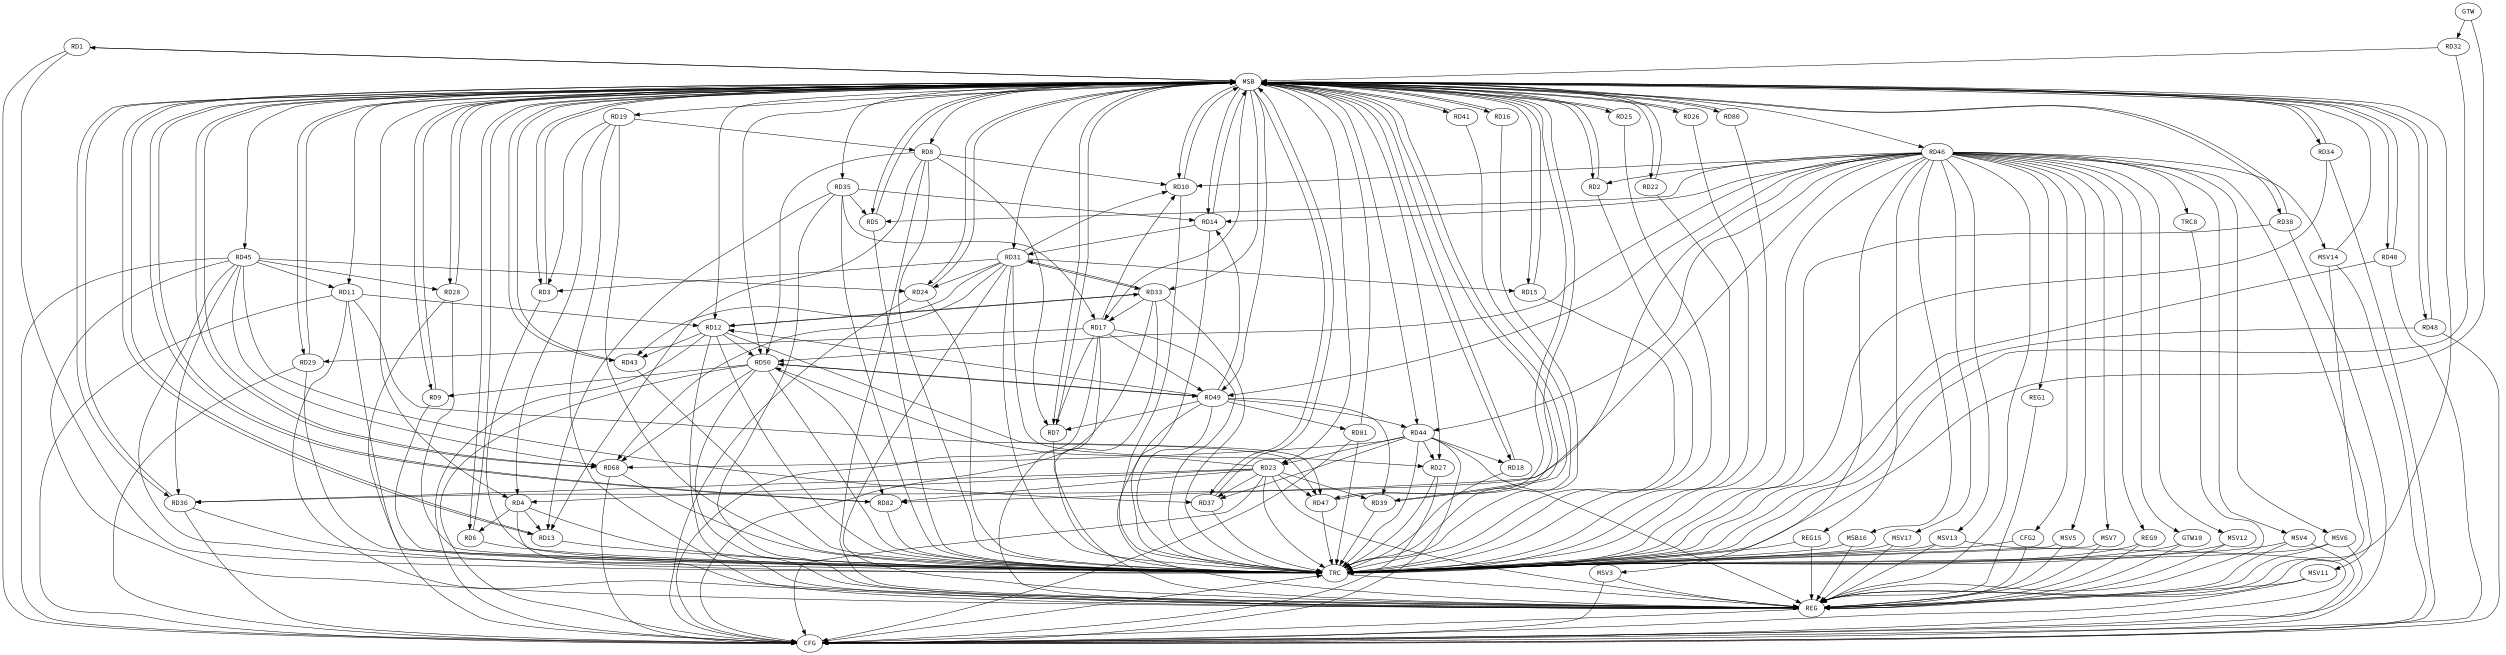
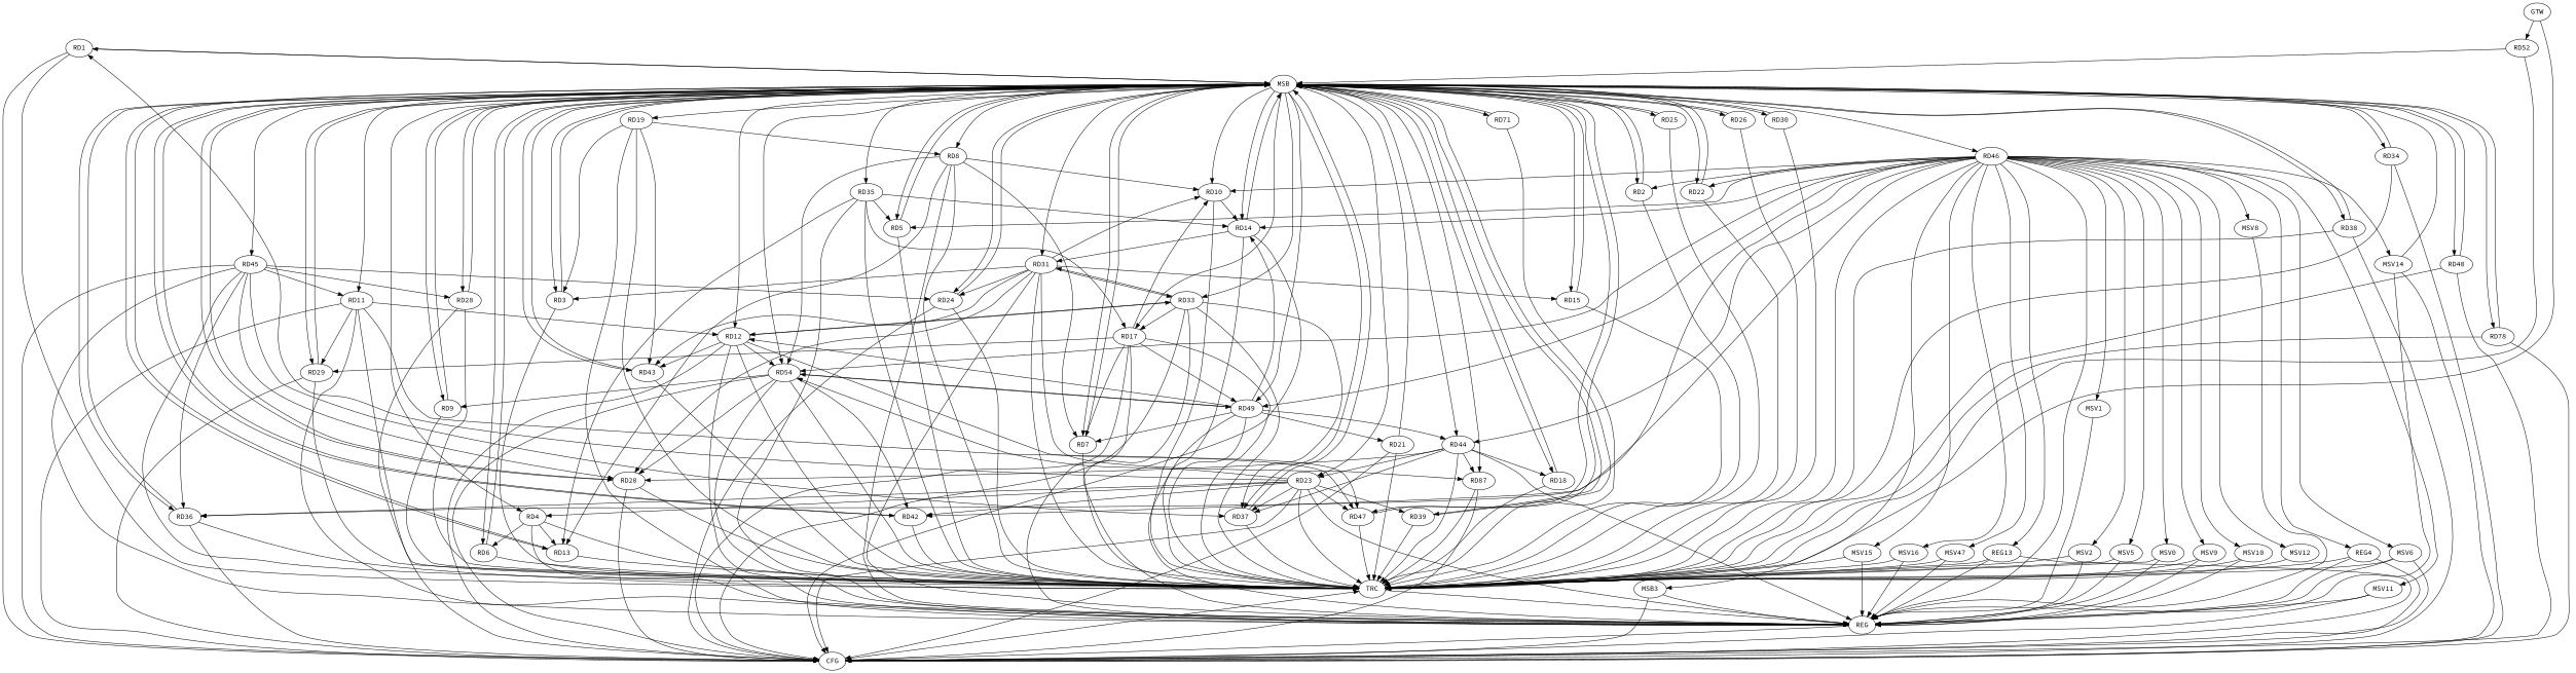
  strict digraph {
    fontname="Source Code Pro"
    node [fontname="Source Code Pro"]
    edge [fontname="Source Code Pro"]
    n1 [label=RD1]
    n2 [label=MSB]
    n3 [label=CFG]
    n4 [label=TRC]
    n5 [label=RD2]
    n6 [label=RD3]
    n7 [label=RD4]
    n8 [label=RD6]
    n9 [label=RD13]
    n10 [label=REG]
    n11 [label=RD5]
    n12 [label=RD7]
    n13 [label=RD8]
    n14 [label=RD10]
-   n15 [label=RD50]
+   n15 [label=RD54]
    n16 [label=RD9]
    n17 [label=RD11]
    n18 [label=RD12]
    n19 [label=RD29]
    n20 [label=RD47]
    n21 [label=RD33]
    n22 [label=RD43]
    n23 [label=RD14]
    n24 [label=RD15]
-   n25 [label=RD16]
    n26 [label=RD17]
    n27 [label=RD49]
    n28 [label=RD18]
    n29 [label=RD19]
-   n30 [label=RD60]
+   n30 [label=RD20]
    n31 [label=RD22]
    n32 [label=RD23]
    n33 [label=RD36]
    n34 [label=RD37]
    n35 [label=RD39]
-   n36 [label=RD82]
+   n36 [label=RD42]
    n37 [label=RD24]
    n38 [label=RD25]
    n39 [label=RD26]
-   n40 [label=RD27]
+   n40 [label=RD87]
    n41 [label=RD28]
-   n42 [label=RD80]
+   n42 [label=RD30]
    n43 [label=RD31]
    n44 [label=RD34]
    n45 [label=RD35]
    n46 [label=RD38]
    n47 [label=RD40]
-   n48 [label=RD41]
+   n48 [label=RD71]
    n49 [label=RD44]
    n50 [label=RD45]
    n51 [label=RD46]
-   n52 [label=RD48]
-   n53 [label=RD81]
-   n54 [label=RD32]
-   n55 [label=REG1]
-   n56 [label=CFG2]
-   n57 [label=MSV3]
-   n58 [label=MSV4]
+   n52 [label=RD78]
+   n53 [label=RD21]
+   n54 [label=RD52]
+   n55 [label=MSV1]
+   n56 [label=MSV2]
+   n57 [label=MSB3]
+   n58 [label=REG4]
    n59 [label=MSV5]
    n60 [label=MSV6]
-   n61 [label=MSV7]
-   n62 [label=TRC8]
-   n63 [label=REG9]
-   n64 [label=GTW10]
+   n61 [label=MSV0]
+   n62 [label=MSV8]
+   n63 [label=MSV9]
+   n64 [label=MSV10]
    n65 [label=MSV11]
    n66 [label=MSV12]
-   n67 [label=MSV13]
+   n67 [label=REG13]
    n68 [label=MSV14]
-   n69 [label=REG15]
-   n70 [label=MSB16]
-   n71 [label=MSV17]
+   n69 [label=MSV15]
+   n70 [label=MSV16]
+   n71 [label=MSV47]
    n72 [label=GTW]
    n1 -> n2
    n1 -> n3
    n1 -> n4
    n2 -> n1
    n2 -> n5
    n2 -> n6
    n2 -> n7
    n2 -> n8
    n2 -> n9
-   n2 -> n10
    n2 -> n11
    n2 -> n12
    n2 -> n13
    n2 -> n14
    n2 -> n15
    n2 -> n16
    n2 -> n17
    n2 -> n18
    n2 -> n19
    n2 -> n20
    n2 -> n21
    n2 -> n22
    n2 -> n23
    n2 -> n24
-   n2 -> n25
    n2 -> n26
    n2 -> n27
    n2 -> n28
    n2 -> n29
    n2 -> n30
    n2 -> n31
    n2 -> n32
    n2 -> n33
    n2 -> n34
    n2 -> n35
    n2 -> n36
    n2 -> n37
    n2 -> n38
    n2 -> n39
    n2 -> n40
    n2 -> n41
    n2 -> n42
    n2 -> n43
    n2 -> n44
    n2 -> n45
    n2 -> n46
    n2 -> n47
    n2 -> n48
    n2 -> n49
    n2 -> n50
    n2 -> n51
    n2 -> n52
    n3 -> n4
    n4 -> n10
    n5 -> n2
    n5 -> n4
    n6 -> n2
    n6 -> n4
    n7 -> n4
    n7 -> n8
    n7 -> n9
    n7 -> n10
    n8 -> n2
    n8 -> n4
    n9 -> n2
    n9 -> n4
    n10 -> n3
    n11 -> n2
    n11 -> n4
    n12 -> n2
    n12 -> n4
    n13 -> n4
    n13 -> n9
    n13 -> n10
    n13 -> n12
    n13 -> n14
    n13 -> n15
-   n14 -> n2
+   n14 -> n23
    n14 -> n4
    n15 -> n3
    n15 -> n4
    n15 -> n10
    n15 -> n16
    n15 -> n27
    n15 -> n30
    n15 -> n36
    n16 -> n2
    n16 -> n4
    n17 -> n3
    n17 -> n4
    n17 -> n10
    n17 -> n18
+   n17 -> n19
    n17 -> n20
    n18 -> n3
    n18 -> n4
    n18 -> n10
    n18 -> n15
    n18 -> n20
    n18 -> n21
    n18 -> n22
    n19 -> n2
    n19 -> n3
    n19 -> n4
    n20 -> n2
    n20 -> n4
    n21 -> n3
    n21 -> n4
    n21 -> n10
    n21 -> n18
    n21 -> n26
+   n21 -> n34
    n21 -> n43
    n22 -> n2
    n22 -> n4
    n23 -> n2
    n23 -> n4
    n23 -> n43
    n24 -> n2
    n24 -> n4
-   n25 -> n2
-   n25 -> n4
    n26 -> n3
    n26 -> n4
    n26 -> n10
    n26 -> n12
    n26 -> n14
    n26 -> n19
    n26 -> n27
    n27 -> n4
    n27 -> n10
    n27 -> n12
    n27 -> n15
    n27 -> n18
    n27 -> n23
-   n27 -> n35
    n27 -> n49
    n27 -> n53
    n28 -> n2
    n28 -> n4
    n29 -> n4
    n29 -> n6
    n29 -> n10
    n29 -> n13
-   n29 -> n7
+   n29 -> n22
    n30 -> n2
    n30 -> n3
    n30 -> n4
    n31 -> n2
    n31 -> n4
+   n32 -> n1
    n32 -> n3
    n32 -> n4
    n32 -> n7
    n32 -> n10
    n32 -> n15
    n32 -> n20
    n32 -> n33
    n32 -> n34
    n32 -> n35
    n32 -> n36
    n33 -> n2
    n33 -> n3
    n33 -> n4
    n34 -> n2
    n34 -> n4
    n35 -> n2
    n35 -> n4
    n36 -> n2
    n36 -> n4
    n37 -> n2
    n37 -> n3
    n37 -> n4
    n38 -> n2
    n38 -> n4
    n39 -> n2
    n39 -> n4
    n40 -> n3
    n40 -> n4
    n41 -> n2
    n41 -> n3
    n41 -> n4
    n42 -> n2
    n42 -> n4
    n43 -> n4
    n43 -> n6
    n43 -> n10
    n43 -> n14
    n43 -> n21
    n43 -> n22
    n43 -> n24
    n43 -> n30
    n43 -> n37
    n43 -> n40
    n44 -> n2
    n44 -> n3
    n44 -> n4
    n45 -> n4
    n45 -> n9
    n45 -> n10
    n45 -> n11
    n45 -> n23
    n45 -> n26
    n46 -> n2
    n46 -> n3
    n46 -> n4
    n47 -> n2
    n47 -> n3
    n47 -> n4
    n48 -> n2
    n48 -> n4
-   n49 -> n3
+   n23 -> n3
    n49 -> n4
    n49 -> n10
    n49 -> n28
    n49 -> n30
    n49 -> n32
    n49 -> n34
    n49 -> n40
    n50 -> n3
    n50 -> n4
    n50 -> n10
    n50 -> n17
    n50 -> n30
    n50 -> n33
    n50 -> n34
    n50 -> n37
    n50 -> n41
    n51 -> n4
    n51 -> n5
    n51 -> n10
    n51 -> n11
    n51 -> n14
    n51 -> n15
    n51 -> n23
    n51 -> n27
+   n51 -> n31
    n51 -> n33
    n51 -> n36
    n51 -> n49
    n51 -> n55
    n51 -> n56
    n51 -> n57
    n51 -> n58
    n51 -> n59
    n51 -> n60
    n51 -> n61
    n51 -> n62
    n51 -> n63
    n51 -> n64
    n51 -> n65
    n51 -> n66
    n51 -> n67
    n51 -> n68
    n51 -> n69
    n51 -> n70
    n51 -> n71
    n52 -> n2
    n52 -> n3
    n52 -> n4
    n53 -> n2
    n53 -> n3
    n53 -> n4
    n54 -> n2
    n54 -> n4
    n55 -> n10
    n56 -> n4
    n56 -> n10
    n57 -> n3
    n57 -> n10
    n58 -> n3
    n58 -> n4
    n58 -> n10
    n59 -> n4
    n59 -> n10
    n60 -> n3
    n60 -> n4
    n60 -> n10
    n61 -> n4
    n61 -> n10
    n62 -> n10
    n63 -> n4
    n63 -> n10
    n64 -> n4
    n64 -> n10
    n65 -> n3
    n65 -> n10
    n66 -> n4
-   n66 -> n10
    n67 -> n3
    n67 -> n4
    n67 -> n10
    n68 -> n2
    n68 -> n3
    n68 -> n10
    n69 -> n4
    n69 -> n10
    n70 -> n4
    n70 -> n10
    n71 -> n4
    n71 -> n10
    n72 -> n4
    n72 -> n54
  }
